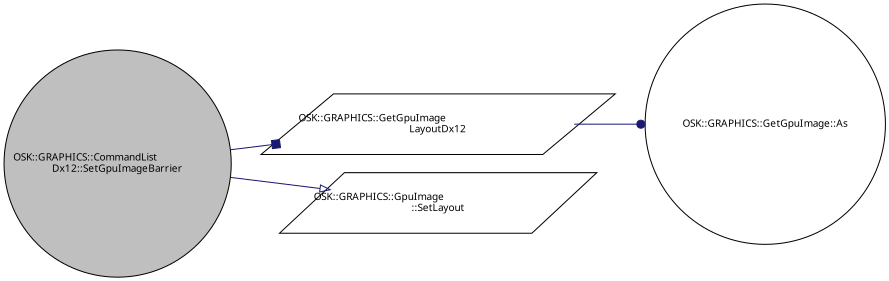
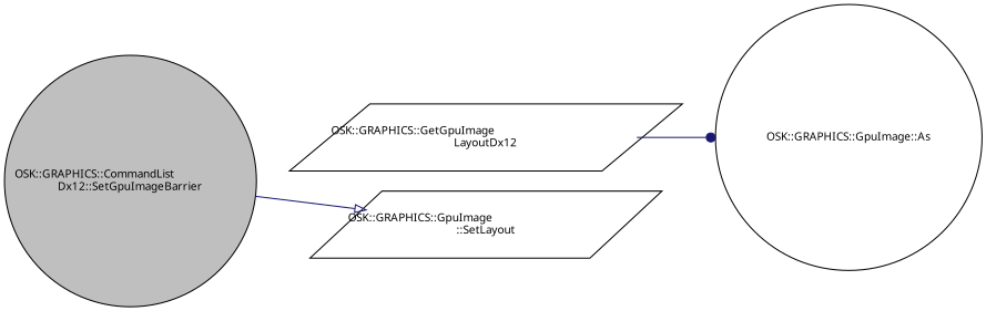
  digraph {
    fontname="Noto Sans"
    rankdir=LR
    node [color=black fillcolor=white fontname="Noto Sans" fontsize=10 shape=circle style=filled]
    edge [color=midnightblue fontname="Noto Sans" fontsize=10 labelfontname=Helvetica labelfontsize=10 style=solid]
    n1 [fillcolor=grey75 fontcolor=black height=0.2 label="OSK::GRAPHICS::CommandList\lDx12::SetGpuImageBarrier" width=0.4]
    n2 [height=0.2 label="OSK::GRAPHICS::GetGpuImage\lLayoutDx12" shape=parallelogram width=0.4]
    n3 [height=0.2 label="OSK::GRAPHICS::GpuImage\l::SetLayout" shape=parallelogram width=0.4]
-   n4 [height=0.2 label="OSK::GRAPHICS::GetGpuImage::As" width=0.4]
-   n1 -> n2 [arrowhead=box]
+   n4 [height=0.2 label="OSK::GRAPHICS::GpuImage::As" width=0.4]
    n1 -> n3 [arrowhead=onormal]
    n2 -> n4 [arrowhead=dot]
  }
